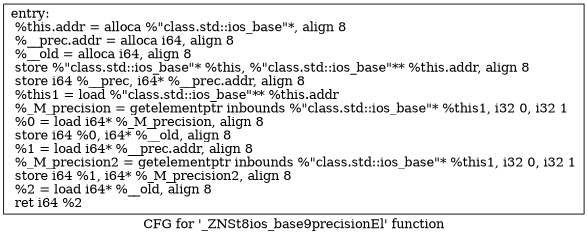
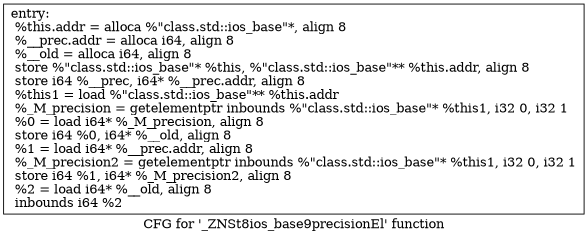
  digraph {
    label="CFG for '_ZNSt8ios_base9precisionEl' function"
-   n1 [label="{entry:\l  %this.addr = alloca %\"class.std::ios_base\"*, align 8\l  %__prec.addr = alloca i64, align 8\l  %__old = alloca i64, align 8\l  store %\"class.std::ios_base\"* %this, %\"class.std::ios_base\"** %this.addr, align 8\l  store i64 %__prec, i64* %__prec.addr, align 8\l  %this1 = load %\"class.std::ios_base\"** %this.addr\l  %_M_precision = getelementptr inbounds %\"class.std::ios_base\"* %this1, i32 0, i32 1\l  %0 = load i64* %_M_precision, align 8\l  store i64 %0, i64* %__old, align 8\l  %1 = load i64* %__prec.addr, align 8\l  %_M_precision2 = getelementptr inbounds %\"class.std::ios_base\"* %this1, i32 0, i32 1\l  store i64 %1, i64* %_M_precision2, align 8\l  %2 = load i64* %__old, align 8\l  ret i64 %2\l}" shape=record]
+   n1 [label="{entry:\l  %this.addr = alloca %\"class.std::ios_base\"*, align 8\l  %__prec.addr = alloca i64, align 8\l  %__old = alloca i64, align 8\l  store %\"class.std::ios_base\"* %this, %\"class.std::ios_base\"** %this.addr, align 8\l  store i64 %__prec, i64* %__prec.addr, align 8\l  %this1 = load %\"class.std::ios_base\"** %this.addr\l  %_M_precision = getelementptr inbounds %\"class.std::ios_base\"* %this1, i32 0, i32 1\l  %0 = load i64* %_M_precision, align 8\l  store i64 %0, i64* %__old, align 8\l  %1 = load i64* %__prec.addr, align 8\l  %_M_precision2 = getelementptr inbounds %\"class.std::ios_base\"* %this1, i32 0, i32 1\l  store i64 %1, i64* %_M_precision2, align 8\l  %2 = load i64* %__old, align 8\l  inbounds i64 %2\l}" shape=record]
  }
